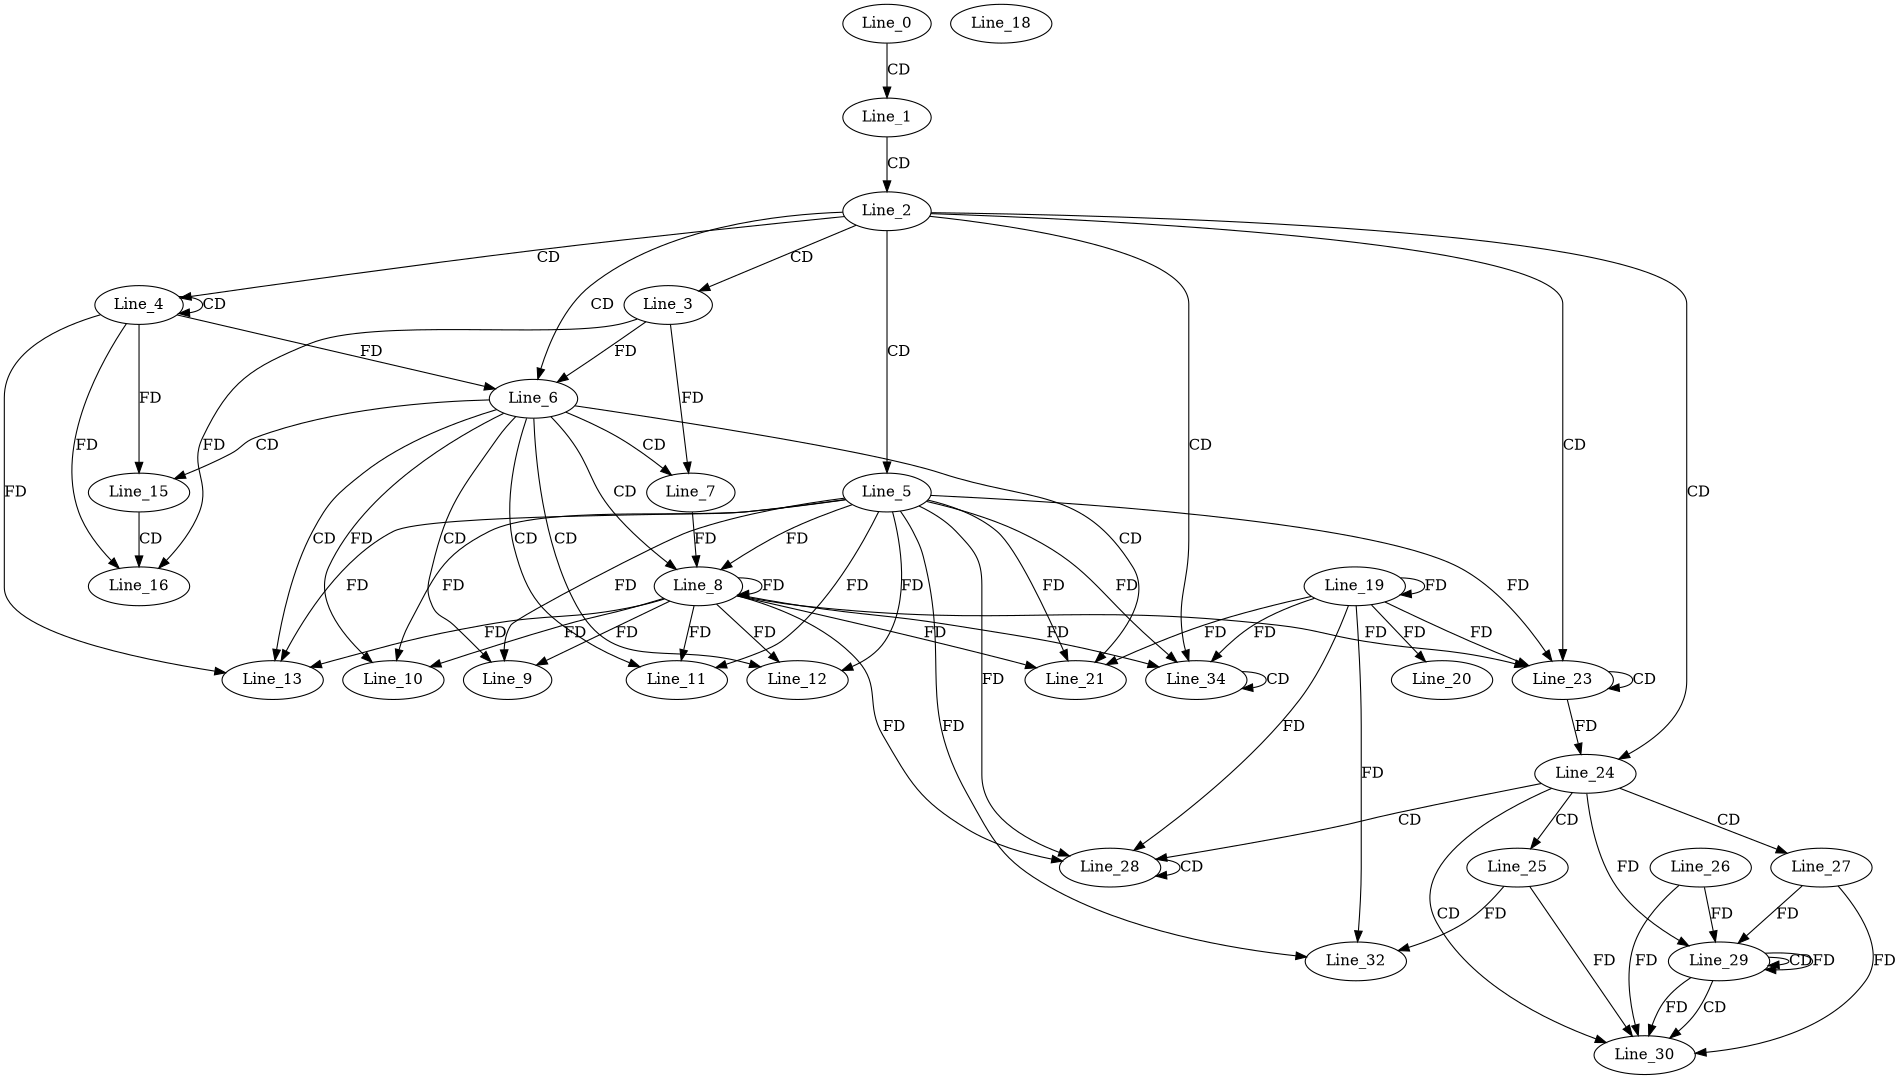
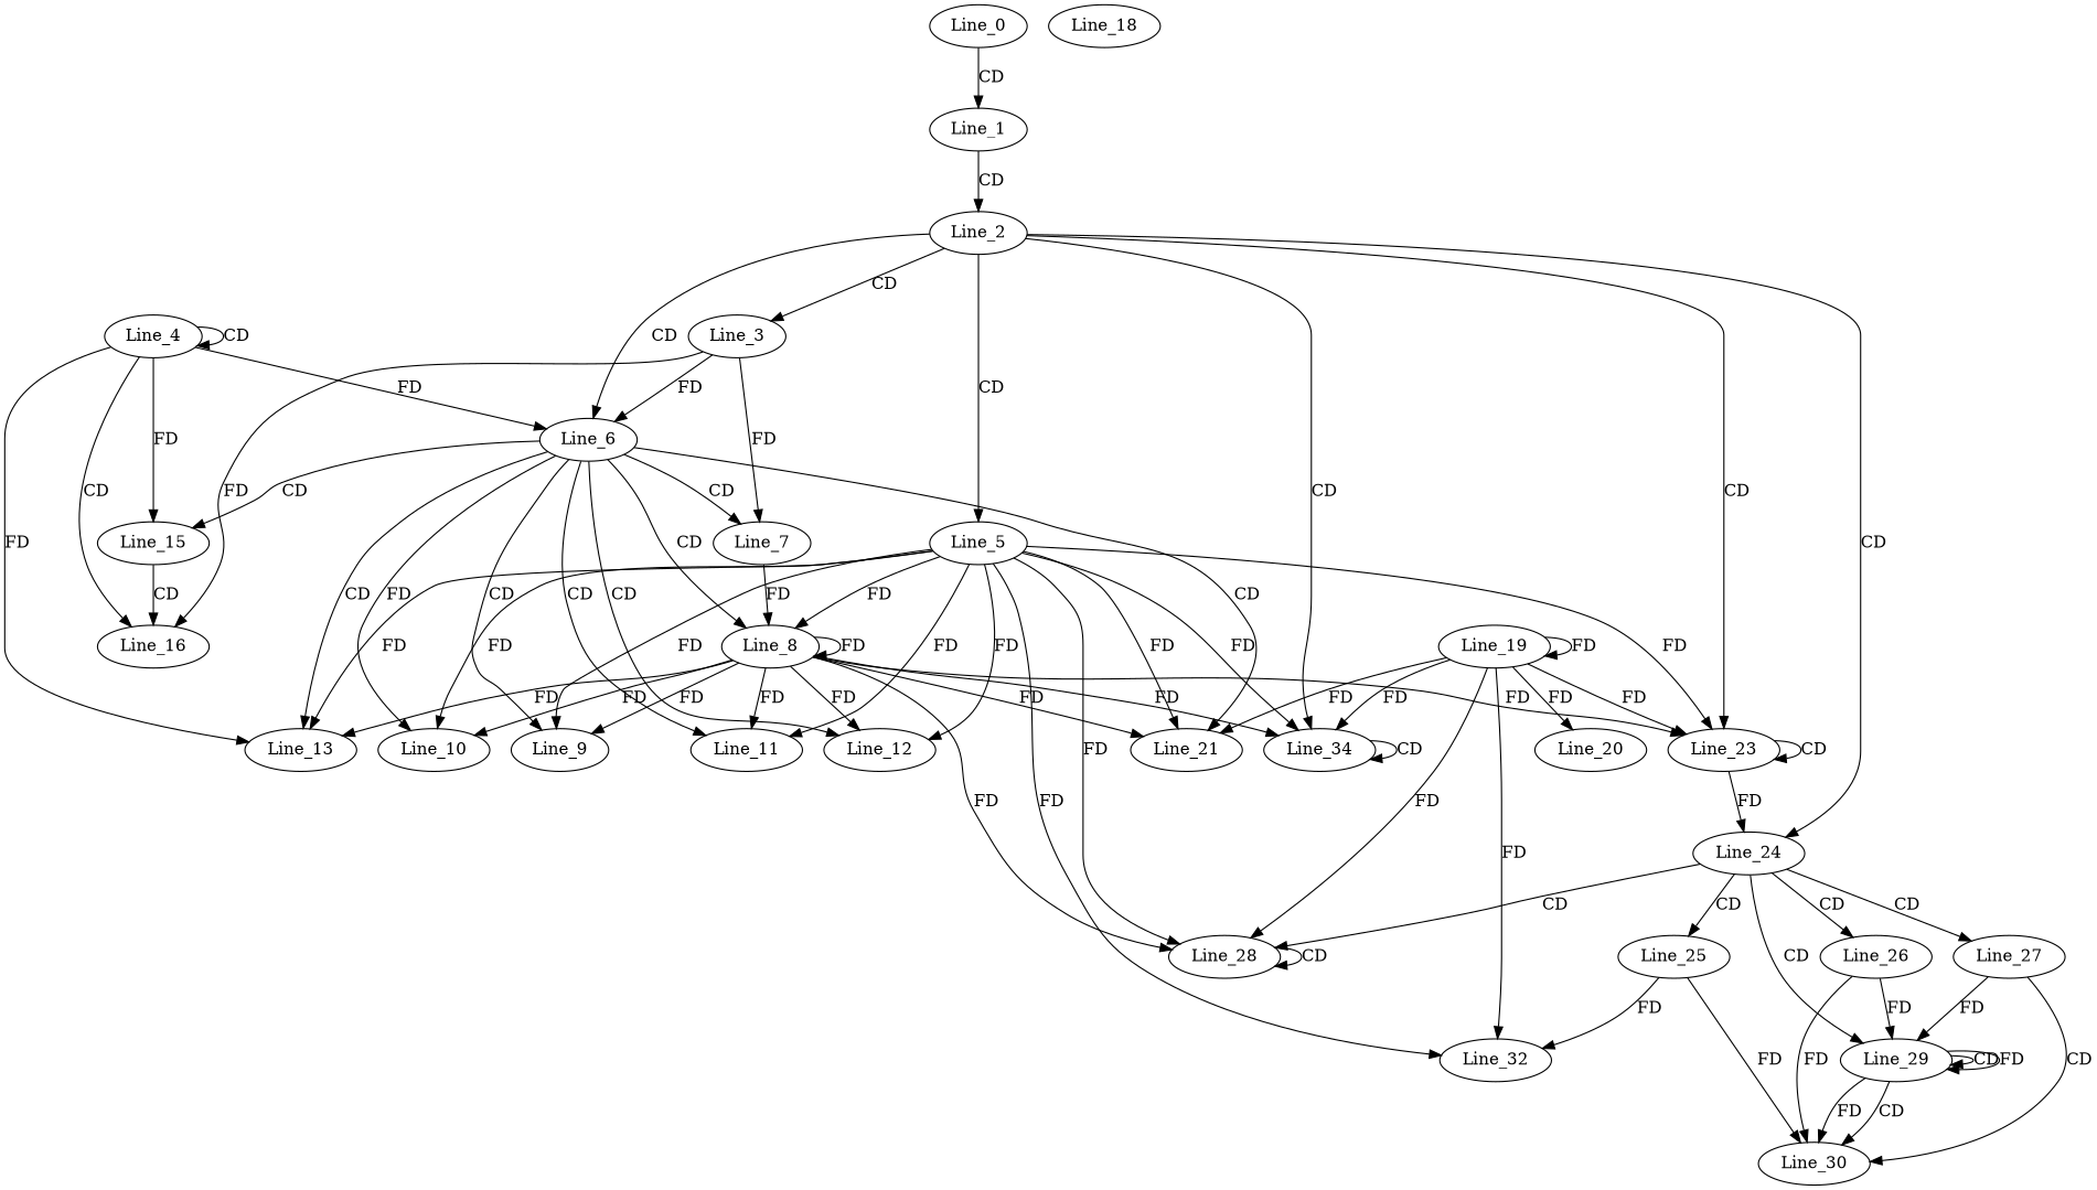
  digraph {
    Line_0
    Line_1
    Line_2
    Line_3
    Line_4
    Line_5
    Line_6
    Line_23
    Line_24
    Line_34
    Line_7
    Line_16
    Line_13
    Line_15
    Line_8
    Line_9
    Line_10
    Line_11
    Line_12
    Line_21
    Line_28
    Line_32
    Line_25
    Line_26
    Line_27
    Line_29
    Line_18
    Line_19
    Line_20
    Line_30
    Line_0 -> Line_1 [label=CD]
    Line_1 -> Line_2 [label=CD]
    Line_2 -> Line_3 [label=CD]
-   Line_2 -> Line_4 [label=CD]
    Line_2 -> Line_5 [label=CD]
    Line_2 -> Line_6 [label=CD]
    Line_2 -> Line_23 [label=CD]
    Line_2 -> Line_24 [label=CD]
    Line_2 -> Line_34 [label=CD]
    Line_3 -> Line_6 [label=FD]
    Line_3 -> Line_7 [label=FD]
    Line_3 -> Line_16 [label=FD]
    Line_4 -> Line_4 [label=CD]
    Line_4 -> Line_6 [label=FD]
-   Line_4 -> Line_16 [label=FD]
+   Line_4 -> Line_16 [label=CD]
    Line_4 -> Line_13 [label=FD]
    Line_4 -> Line_15 [label=FD]
    Line_5 -> Line_23 [label=FD]
    Line_5 -> Line_34 [label=FD]
    Line_5 -> Line_13 [label=FD]
    Line_5 -> Line_8 [label=FD]
    Line_5 -> Line_9 [label=FD]
    Line_5 -> Line_10 [label=FD]
    Line_5 -> Line_11 [label=FD]
    Line_5 -> Line_12 [label=FD]
    Line_5 -> Line_21 [label=FD]
    Line_5 -> Line_28 [label=FD]
    Line_5 -> Line_32 [label=FD]
    Line_6 -> Line_7 [label=CD]
    Line_6 -> Line_13 [label=CD]
    Line_6 -> Line_15 [label=CD]
    Line_6 -> Line_8 [label=CD]
    Line_6 -> Line_9 [label=CD]
    Line_6 -> Line_10 [label=FD]
    Line_6 -> Line_11 [label=CD]
    Line_6 -> Line_12 [label=CD]
    Line_6 -> Line_21 [label=CD]
    Line_23 -> Line_23 [label=CD]
    Line_23 -> Line_24 [label=FD]
    Line_24 -> Line_28 [label=CD]
    Line_24 -> Line_25 [label=CD]
-   Line_24 -> Line_30 [label=CD]
+   Line_24 -> Line_26 [label=CD]
    Line_24 -> Line_27 [label=CD]
-   Line_24 -> Line_29 [label=FD]
+   Line_24 -> Line_29 [label=CD]
    Line_34 -> Line_34 [label=CD]
    Line_7 -> Line_8 [label=FD]
    Line_15 -> Line_16 [label=CD]
    Line_8 -> Line_23 [label=FD]
    Line_8 -> Line_34 [label=FD]
    Line_8 -> Line_13 [label=FD]
    Line_8 -> Line_8 [label=FD]
    Line_8 -> Line_9 [label=FD]
    Line_8 -> Line_10 [label=FD]
    Line_8 -> Line_11 [label=FD]
    Line_8 -> Line_12 [label=FD]
    Line_8 -> Line_21 [label=FD]
    Line_8 -> Line_28 [label=FD]
    Line_28 -> Line_28 [label=CD]
    Line_25 -> Line_32 [label=FD]
    Line_25 -> Line_30 [label=FD]
    Line_26 -> Line_29 [label=FD]
    Line_26 -> Line_30 [label=FD]
    Line_27 -> Line_29 [label=FD]
-   Line_27 -> Line_30 [label=FD]
+   Line_27 -> Line_30 [label=CD]
    Line_29 -> Line_29 [label=CD]
    Line_29 -> Line_29 [label=FD]
    Line_29 -> Line_30 [label=CD]
    Line_29 -> Line_30 [label=FD]
    Line_19 -> Line_23 [label=FD]
    Line_19 -> Line_34 [label=FD]
    Line_19 -> Line_21 [label=FD]
    Line_19 -> Line_28 [label=FD]
    Line_19 -> Line_32 [label=FD]
    Line_19 -> Line_19 [label=FD]
    Line_19 -> Line_20 [label=FD]
  }
